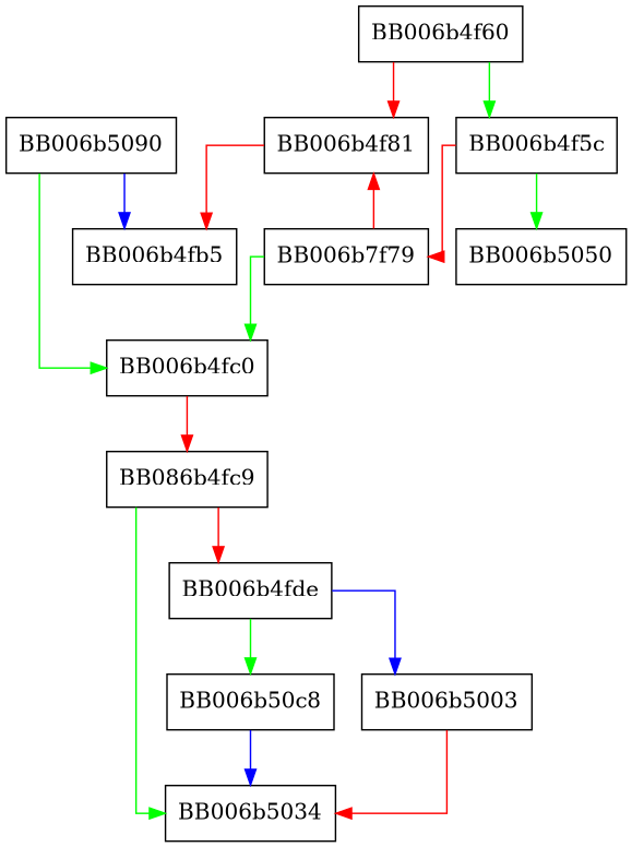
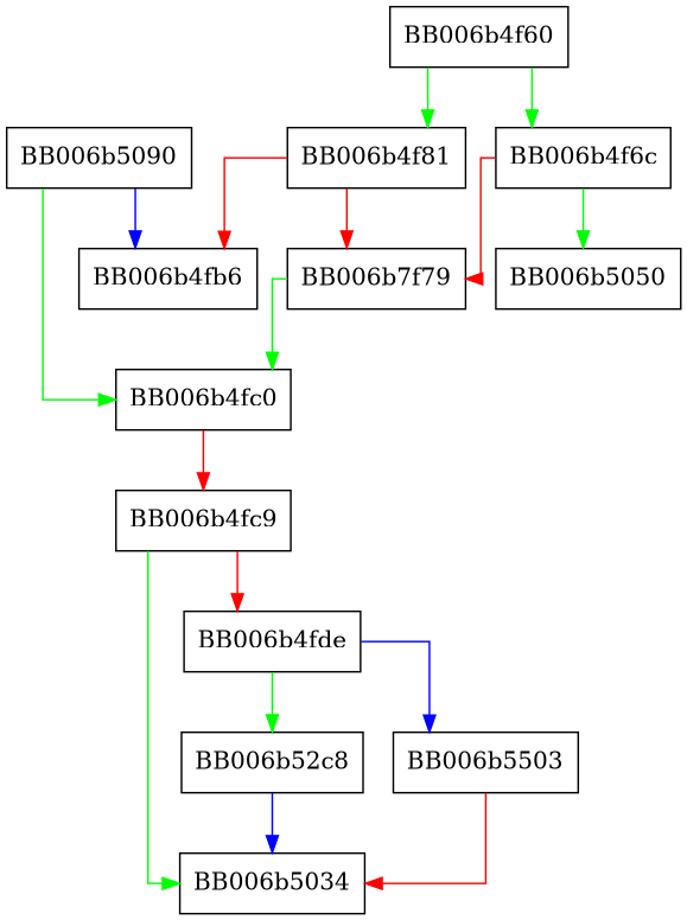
  digraph {
    splines=ortho
    node [shape=box]
    edge [color=green]
    n1 [label=BB006b4f81]
    BB006b4f60
-   BB006b4f6c [label=BB006b4f5c]
-   BB006b4fb5
+   BB006b4f6c
+   BB006b4fb5 [label=BB006b4fb6]
    BB006b5050
    n6 [label=BB006b7f79]
    BB006b4fc0
-   BB006b4fc9 [label=BB086b4fc9]
+   BB006b4fc9
    BB006b5090
    BB006b5034
    BB006b4fde
-   BB006b50c8
-   BB006b5003
+   BB006b50c8 [label=BB006b52c8]
+   BB006b5003 [label=BB006b5503]
    n1 -> BB006b4fb5 [color=red]
-   BB006b4f60 -> n1 [color=red]
+   BB006b4f60 -> n1
    BB006b4f60 -> BB006b4f6c
    BB006b4f6c -> BB006b5050
    BB006b4f6c -> n6 [color=red]
-   n6 -> n1 [color=red]
+   n1 -> n6 [color=red]
    n6 -> BB006b4fc0
    BB006b4fc0 -> BB006b4fc9 [color=red]
    BB006b4fc9 -> BB006b5034
    BB006b4fc9 -> BB006b4fde [color=red]
    BB006b5090 -> BB006b4fb5 [color=blue]
    BB006b5090 -> BB006b4fc0
    BB006b4fde -> BB006b50c8
    BB006b4fde -> BB006b5003 [color=blue]
    BB006b50c8 -> BB006b5034 [color=blue]
    BB006b5003 -> BB006b5034 [color=red]
  }
